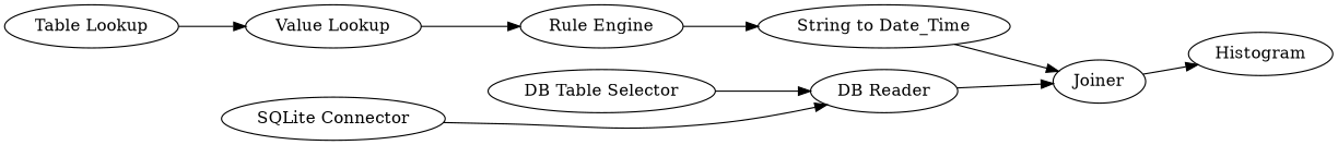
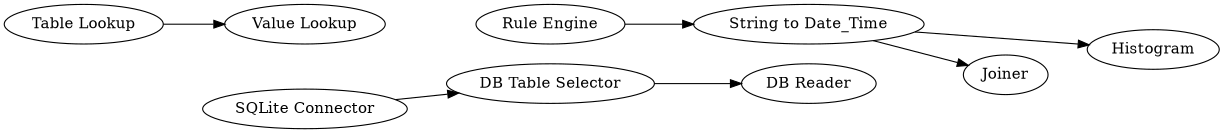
  digraph {
    rankdir=LR
    n1 [label="Table Lookup"]
    n2 [label="Value Lookup"]
    n3 [label="Rule Engine"]
    n4 [label="String to Date_Time"]
    n5 [label=Joiner]
    n6 [label=Histogram]
    n7 [label="DB Table Selector"]
    n8 [label="DB Reader"]
    n9 [label="SQLite Connector"]
    n1 -> n2
-   n2 -> n3
    n3 -> n4
    n4 -> n5
-   n5 -> n6
+   n4 -> n6
    n7 -> n8
-   n8 -> n5
-   n9 -> n8
+   n9 -> n7
  }
